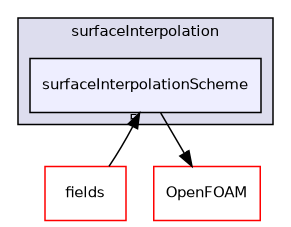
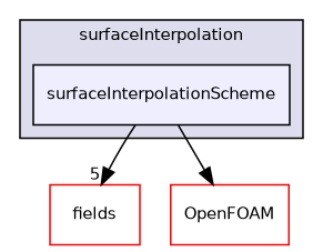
  digraph {
    compound=true
    node [fontname=Helvetica fontsize=10 shape=box color=red]
    edge [labeldistance=1.5 labelfontname=Helvetica labelfontsize=10]
    n1 [fillcolor="#eeeeff" label=surfaceInterpolationScheme pencolor=black style=filled color=""]
    n2 [label=fields]
    n3 [label=OpenFOAM]
    subgraph cluster_1 {
      bgcolor="#ddddee"
      fontname=Helvetica
      fontsize=10
      label=surfaceInterpolation
      pencolor=black
      n1
    }
-   n2 -> n1 [headlabel=5]
+   n1 -> n2 [headlabel=5]
    n1 -> n3 [headlabel=4]
  }
